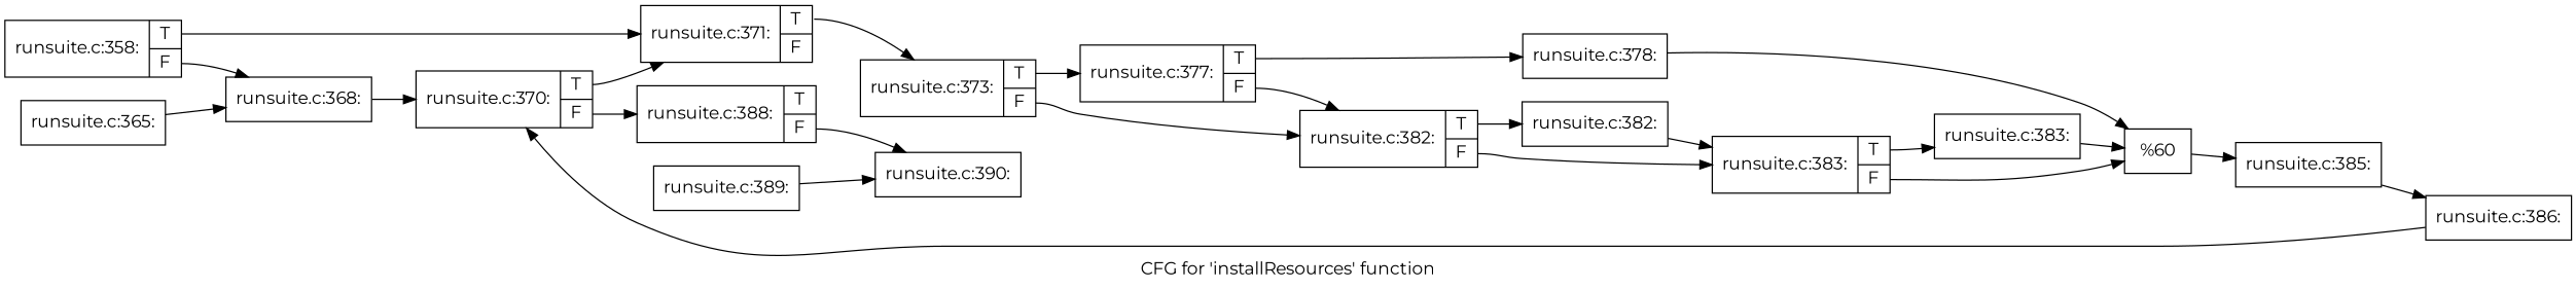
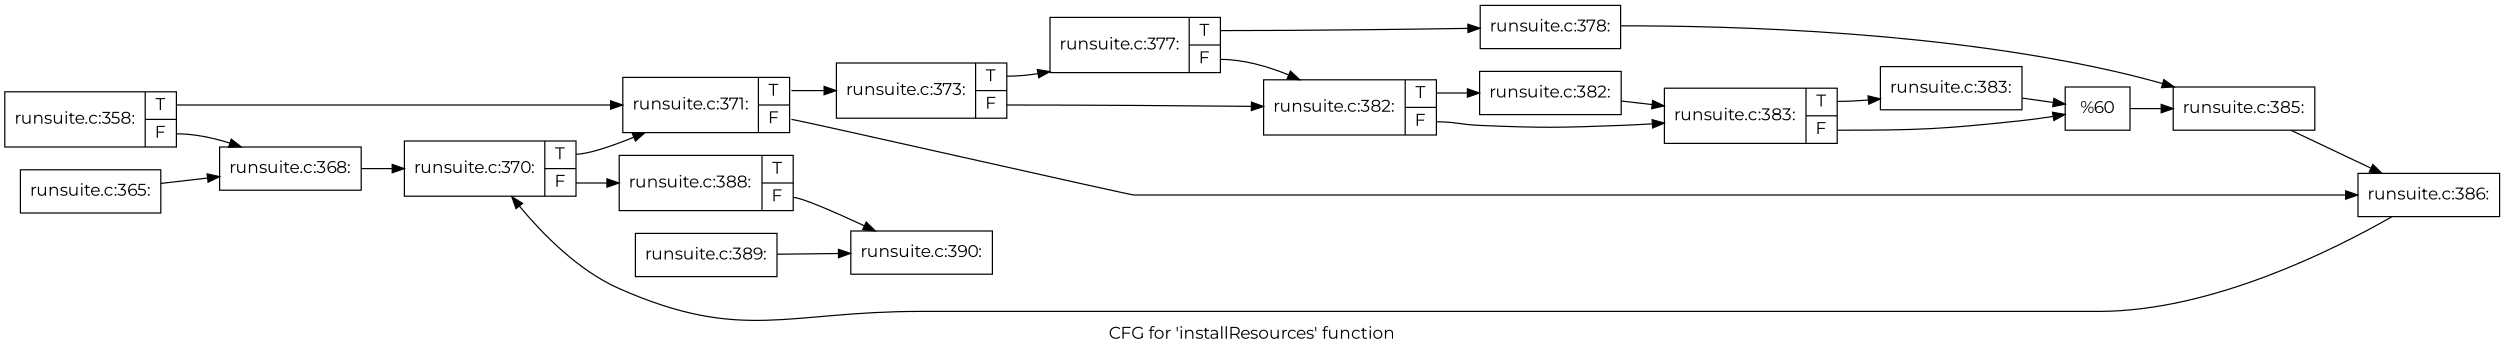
  digraph {
    fontname=Montserrat
    label="CFG for 'installResources' function"
    rankdir=LR
    node [fontname=Montserrat shape=record]
    edge [fontname=Montserrat]
    n1 [label="{runsuite.c:358:|{<s0>T|<s1>F}}"]
    n2 [label="{runsuite.c:368:}"]
    n3 [label="{runsuite.c:371:|{<s0>T|<s1>F}}"]
    n4 [label="{runsuite.c:365:}"]
    n5 [label="{runsuite.c:370:|{<s0>T|<s1>F}}"]
    n6 [label="{runsuite.c:388:|{<s0>T|<s1>F}}"]
    n7 [label="{runsuite.c:373:|{<s0>T|<s1>F}}"]
    n8 [label="{runsuite.c:386:}"]
    n9 [label="{runsuite.c:390:}"]
    n10 [label="{runsuite.c:377:|{<s0>T|<s1>F}}"]
    n11 [label="{runsuite.c:382:|{<s0>T|<s1>F}}"]
    n12 [label="{runsuite.c:389:}"]
    n13 [label="{runsuite.c:378:}"]
    n14 [label="{runsuite.c:382:}"]
    n15 [label="{runsuite.c:383:|{<s0>T|<s1>F}}"]
    n16 [label="{runsuite.c:385:}"]
    n17 [label="{runsuite.c:383:}"]
    n18 [label="{%60}"]
    n1 -> n2 [tailport=s1]
    n1 -> n3 [tailport=s0]
    n2 -> n5
    n3 -> n7 [tailport=s0]
+   n3 -> n8 [tailport=s1]
    n4 -> n2
    n5 -> n3 [tailport=s0]
    n5 -> n6 [tailport=s1]
    n6 -> n9 [tailport=s1]
    n7 -> n10 [tailport=s0]
    n7 -> n11 [tailport=s1]
    n8 -> n5
    n10 -> n11 [tailport=s1]
    n10 -> n13 [tailport=s0]
    n11 -> n14 [tailport=s0]
    n11 -> n15 [tailport=s1]
    n12 -> n9
-   n13 -> n18
+   n13 -> n16
    n14 -> n15
    n15 -> n17 [tailport=s0]
    n15 -> n18 [tailport=s1]
    n16 -> n8
    n17 -> n18
    n18 -> n16
  }
